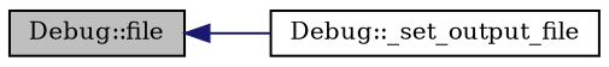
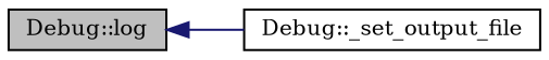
  digraph {
    rankdir=LR
    fontname="DejaVu Serif"
    node [color=black fontname="DejaVu Serif" fontsize=10 shape=record style=filled]
-   n1 [fillcolor=grey75 fontcolor=black height=0.2 label="Debug::file" width=0.4]
+   n1 [fillcolor=grey75 fontcolor=black height=0.2 label="Debug::log" width=0.4]
    n2 [fillcolor=white height=0.2 label="Debug::_set_output_file" width=0.4]
    n1 -> n2 [color=midnightblue dir=back fontname="DejaVu Serif" fontsize=10 labelfontname=Helvetica labelfontsize=10 style=solid]
  }
